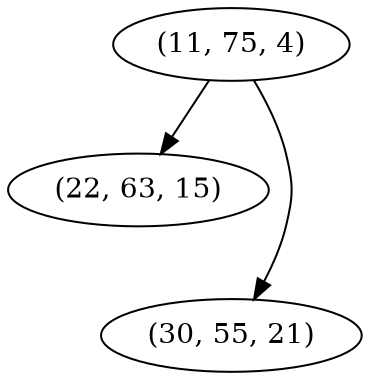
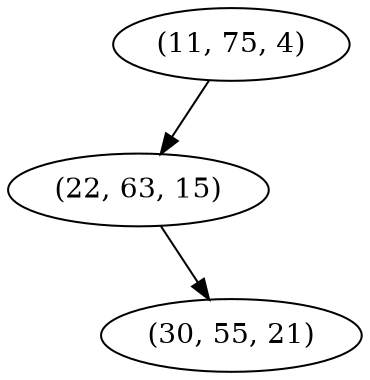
  digraph {
    "(11, 75, 4)"
    "(22, 63, 15)"
    "(30, 55, 21)"
    "(11, 75, 4)" -> "(22, 63, 15)"
-   "(11, 75, 4)" -> "(30, 55, 21)"
+   "(22, 63, 15)" -> "(30, 55, 21)"
  }
